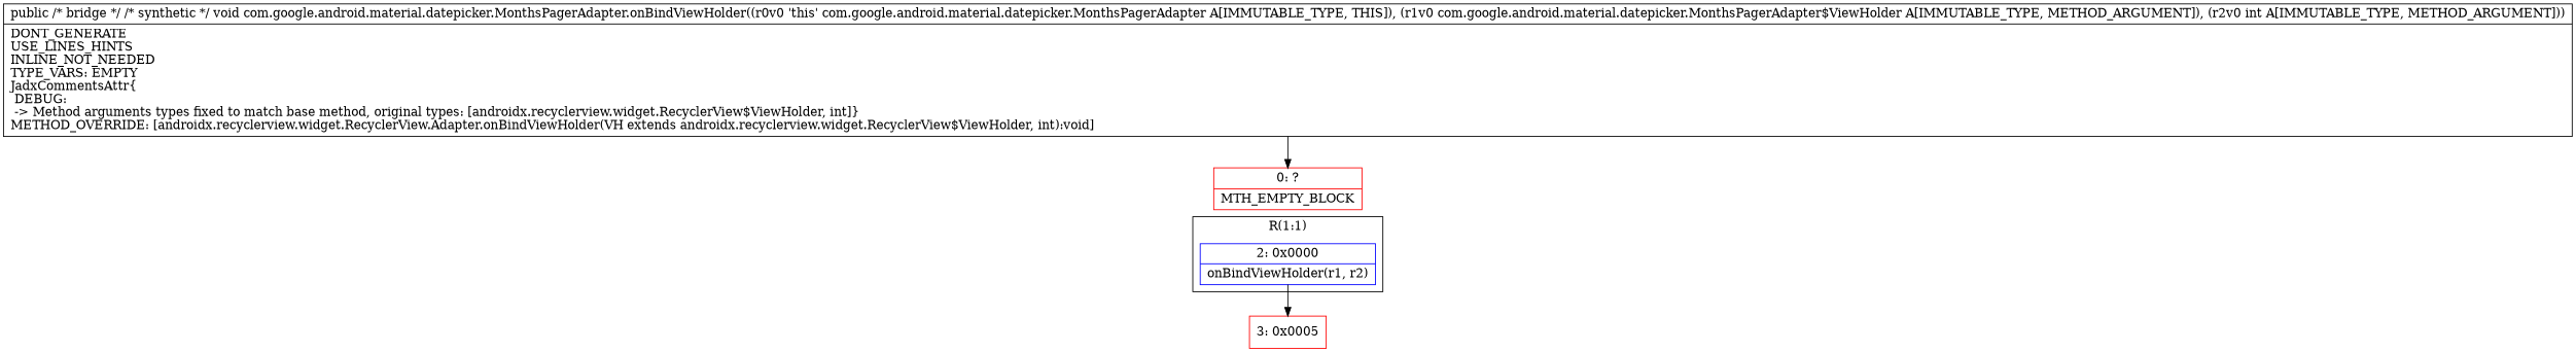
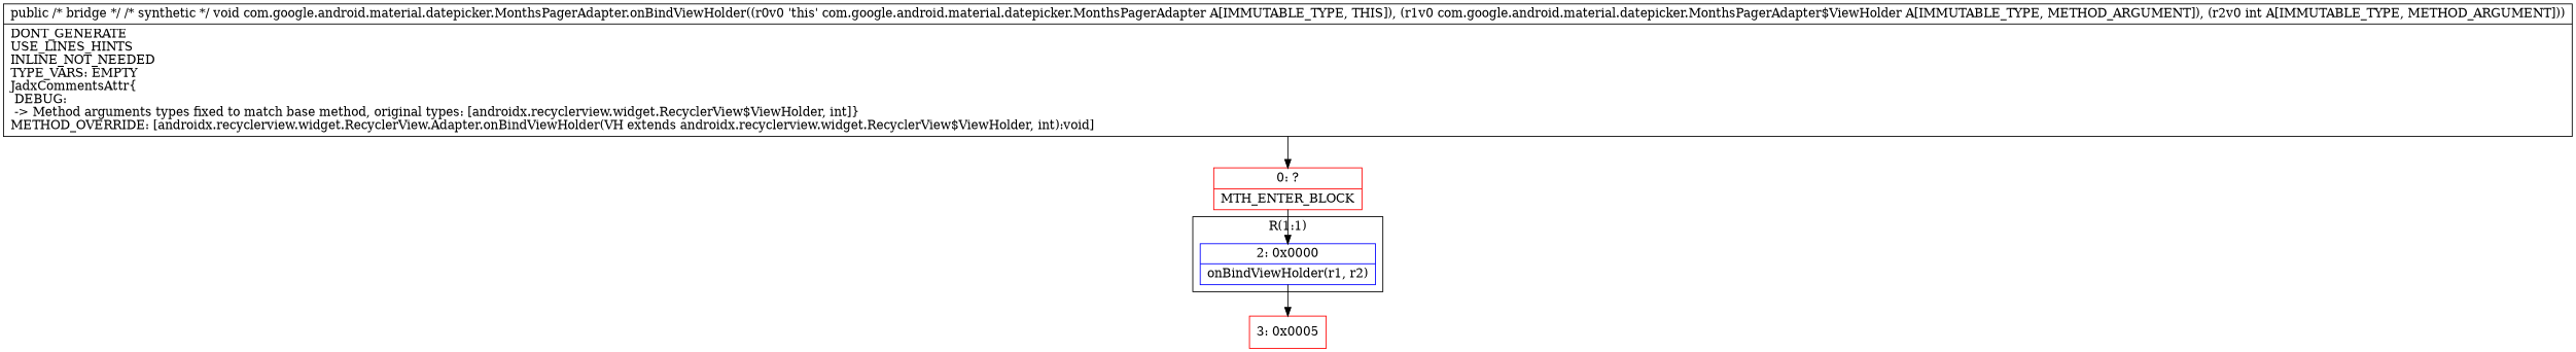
  digraph {
    node [color=red shape=record]
    n1 [color=blue label="{2\:\ 0x0000|onBindViewHolder(r1, r2)\l}"]
    n2 [label="{3\:\ 0x0005}"]
-   n3 [label="{0\:\ ?|MTH_EMPTY_BLOCK\l}"]
+   n3 [label="{0\:\ ?|MTH_ENTER_BLOCK\l}"]
    n4 [label="{public \/* bridge *\/ \/* synthetic *\/ void com.google.android.material.datepicker.MonthsPagerAdapter.onBindViewHolder((r0v0 'this' com.google.android.material.datepicker.MonthsPagerAdapter A[IMMUTABLE_TYPE, THIS]), (r1v0 com.google.android.material.datepicker.MonthsPagerAdapter$ViewHolder A[IMMUTABLE_TYPE, METHOD_ARGUMENT]), (r2v0 int A[IMMUTABLE_TYPE, METHOD_ARGUMENT]))  | DONT_GENERATE\lUSE_LINES_HINTS\lINLINE_NOT_NEEDED\lTYPE_VARS: EMPTY\lJadxCommentsAttr\{\l DEBUG: \l \-\> Method arguments types fixed to match base method, original types: [androidx.recyclerview.widget.RecyclerView$ViewHolder, int]\}\lMETHOD_OVERRIDE: [androidx.recyclerview.widget.RecyclerView.Adapter.onBindViewHolder(VH extends androidx.recyclerview.widget.RecyclerView$ViewHolder, int):void]\l}" color=""]
    subgraph cluster_1 {
      label="R(1:1)"
      n1
    }
    n1 -> n2
+   n3 -> n1
    n4 -> n3
  }
